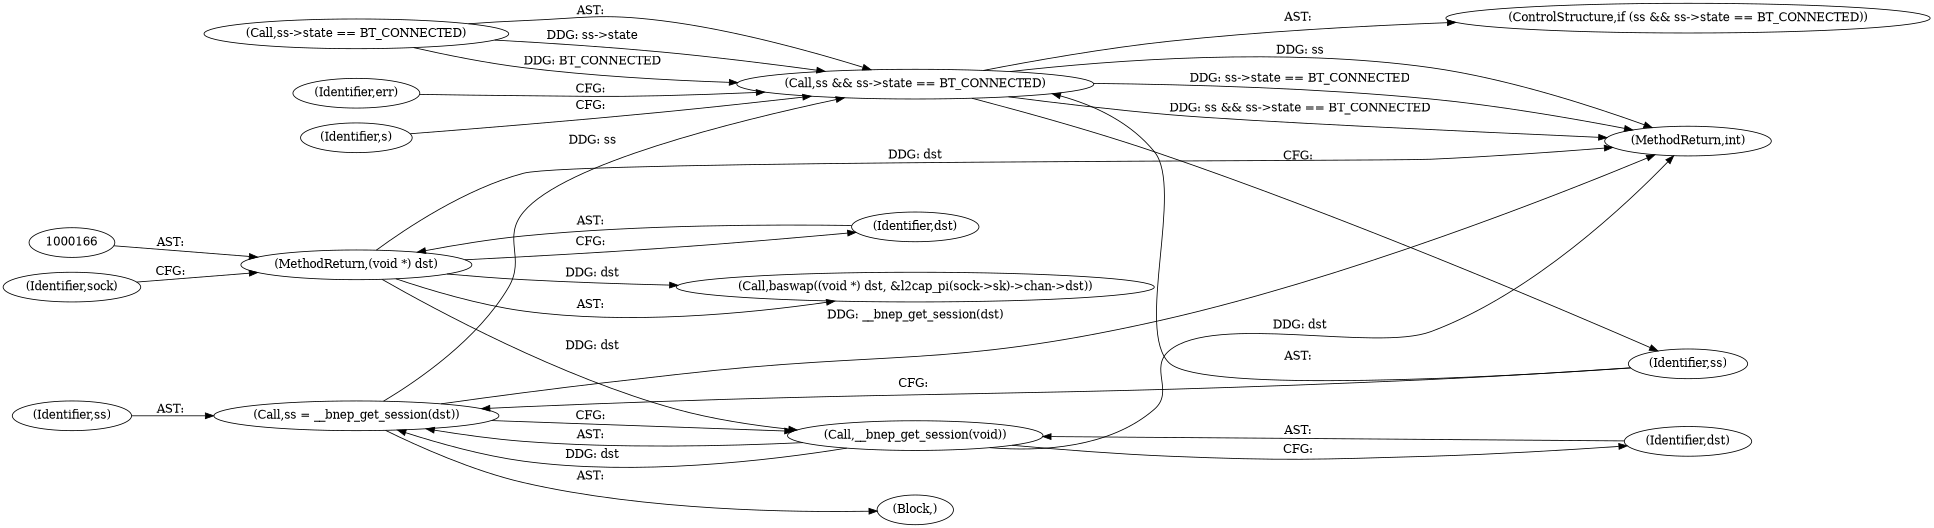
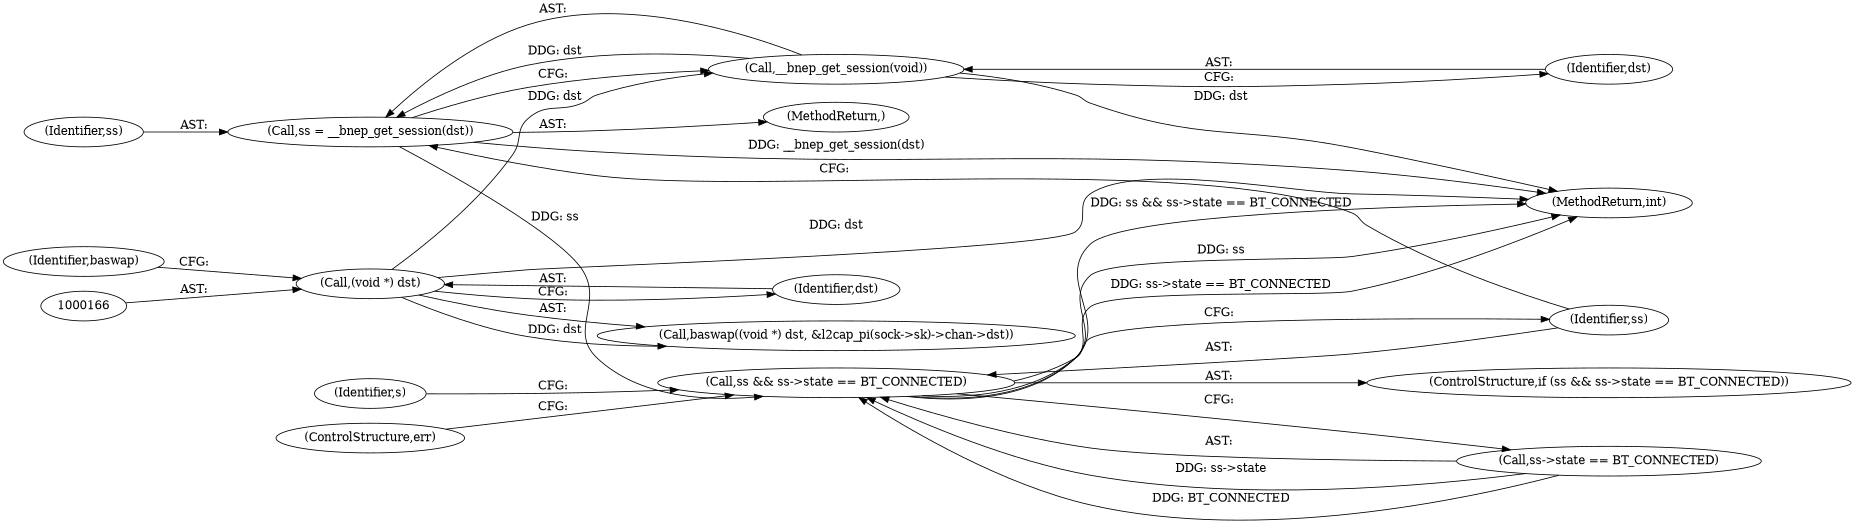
  digraph {
    rankdir=LR
    n1 [label="(Call,ss = __bnep_get_session(dst))"]
    n2 [label="(Call,__bnep_get_session(void))"]
    n3 [label="(Call,ss && ss->state == BT_CONNECTED)"]
    n4 [label="(MethodReturn,int)"]
-   n5 [label="(Block,)"]
+   n5 [label="(MethodReturn,)"]
    n6 [label="(Identifier,dst)"]
    n7 [label="(ControlStructure,if (ss && ss->state == BT_CONNECTED))"]
    n8 [label="(Call,ss->state == BT_CONNECTED)"]
    n9 [label="(Identifier,ss)"]
-   n10 [label="(MethodReturn,(void *) dst)"]
+   n10 [label="(Call,(void *) dst)"]
    n11 [label="(Identifier,dst)"]
    n12 [label="(Call,baswap((void *) dst, &l2cap_pi(sock->sk)->chan->dst))"]
-   n13 [label="(Identifier,err)"]
+   n13 [label="(ControlStructure,err)"]
    n14 [label="(Identifier,s)"]
    n15 [label="(Identifier,ss)"]
-   n16 [label="(Identifier,sock)"]
+   n16 [label="(Identifier,baswap)"]
    n17 [label=1000166]
    n1 -> n2 [label="CFG: "]
    n1 -> n3 [label="DDG: ss"]
    n1 -> n4 [label="DDG: __bnep_get_session(dst)"]
    n1 -> n5 [label="AST: "]
    n2 -> n1 [label="AST: "]
    n2 -> n1 [label="DDG: dst"]
    n2 -> n4 [label="DDG: dst"]
    n2 -> n6 [label="CFG: "]
    n3 -> n4 [label="DDG: ss"]
    n3 -> n4 [label="DDG: ss->state == BT_CONNECTED"]
    n3 -> n4 [label="DDG: ss && ss->state == BT_CONNECTED"]
    n3 -> n7 [label="AST: "]
+   n3 -> n8 [label="CFG: "]
    n3 -> n9 [label="CFG: "]
    n6 -> n2 [label="AST: "]
    n8 -> n3 [label="AST: "]
    n8 -> n3 [label="DDG: ss->state"]
    n8 -> n3 [label="DDG: BT_CONNECTED"]
    n9 -> n1 [label="CFG: "]
    n9 -> n3 [label="AST: "]
    n10 -> n2 [label="DDG: dst"]
    n10 -> n4 [label="DDG: dst"]
    n10 -> n11 [label="CFG: "]
    n10 -> n12 [label="AST: "]
    n10 -> n12 [label="DDG: dst"]
    n11 -> n10 [label="AST: "]
    n13 -> n3 [label="CFG: "]
    n14 -> n3 [label="CFG: "]
    n15 -> n1 [label="AST: "]
    n16 -> n10 [label="CFG: "]
    n17 -> n10 [label="AST: "]
  }
